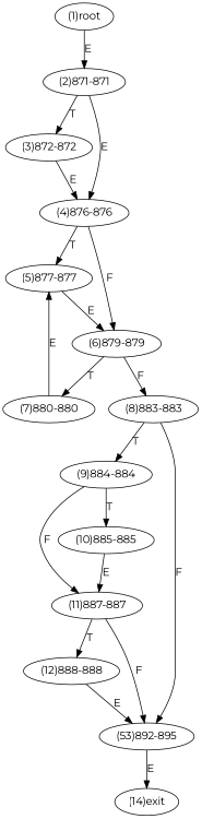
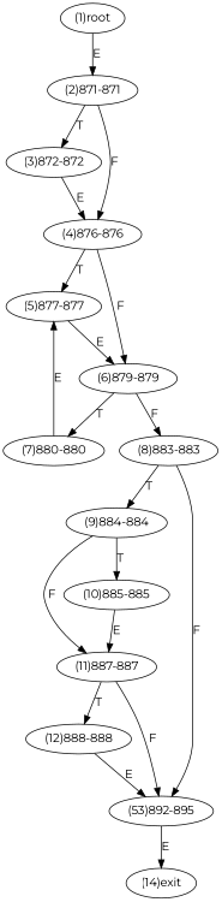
  digraph {
    fontname=Montserrat
    node [fontname=Montserrat]
    edge [fontname=Montserrat]
    n1 [label="(1)root"]
    n2 [label="(2)871-871"]
    n3 [label="(3)872-872"]
    n4 [label="(4)876-876"]
    n5 [label="(5)877-877"]
    n6 [label="(6)879-879"]
    n7 [label="(7)880-880"]
    n8 [label="(8)883-883"]
    n9 [label="(9)884-884"]
    n10 [label="(53)892-895"]
    n11 [label="(10)885-885"]
    n12 [label="(11)887-887"]
    n13 [label="(14)exit"]
    n14 [label="(12)888-888"]
    n1 -> n2 [label=E]
    n2 -> n3 [label=T]
-   n2 -> n4 [label=E]
+   n2 -> n4 [label=F]
    n3 -> n4 [label=E]
    n4 -> n5 [label=T]
    n4 -> n6 [label=F]
    n5 -> n6 [label=E]
    n6 -> n7 [label=T]
    n6 -> n8 [label=F]
    n7 -> n5 [label=E]
    n8 -> n9 [label=T]
    n8 -> n10 [label=F]
    n9 -> n11 [label=T]
    n9 -> n12 [label=F]
    n10 -> n13 [label=E]
    n11 -> n12 [label=E]
    n12 -> n10 [label=F]
    n12 -> n14 [label=T]
    n14 -> n10 [label=E]
  }
